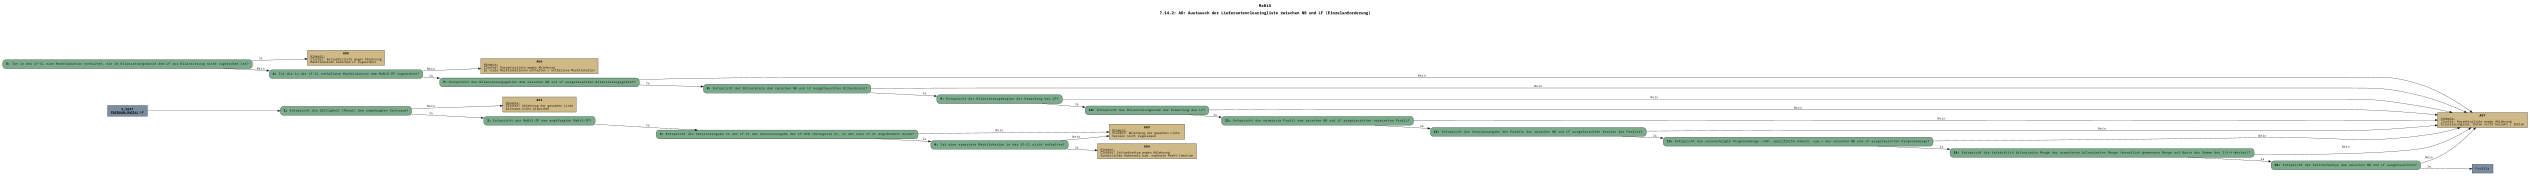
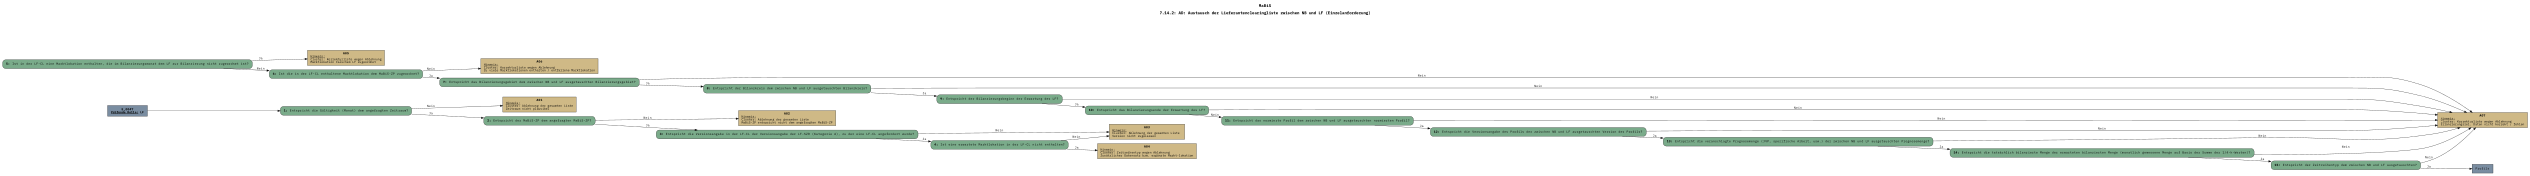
  digraph {
    fontname="IBM Plex Mono"
    label=<<B><FONT POINT-SIZE="18">MaBiS</FONT></B><BR/><BR/><B><FONT POINT-SIZE="16">7.14.2: AD: Austausch der Lieferantenclearingliste zwischen NB und LF (Einzelanforderung)</FONT></B><BR/><BR/><BR/><BR/>>
    labelloc=t
    rankdir=LR
    node [fillcolor="#7aab8a" fontname="IBM Plex Mono" margin="0.2,0.12" shape=box style="filled,rounded"]
    edge [fontname="IBM Plex Mono"]
    n1 [fillcolor="#7a8da1" label=<<B>E_0047</B><BR align="center"/><FONT point-size="12"><B><U>Prüfende Rolle:</U> LF</B></FONT><BR align="center"/>> style=filled]
    n2 [label=<<B>1: </B>Entspricht die Gültigkeit (Monat) dem angefragten Zeitraum?<BR align="left"/>>]
    n3 [fillcolor="#cfb986" label=<<B>A01</B><BR align="center"/><FONT point-size="12"><U>Hinweis:</U><BR align="left"/>Cluster: Ablehnung der gesamten Liste<BR align="left"/>Zeitraum nicht plausibel<BR align="left"/></FONT>> margin="0.17,0.08" style=filled]
    n4 [label=<<B>2: </B>Entspricht der MaBiS-ZP dem angefragten MaBiS-ZP?<BR align="left"/>>]
+   n5 [fillcolor="#cfb986" label=<<B>A02</B><BR align="center"/><FONT point-size="12"><U>Hinweis:</U><BR align="left"/>Cluster: Ablehnung der gesamten Liste <BR align="left"/>MaBiS-ZP entspricht nicht dem angefragten MaBiS-ZP<BR align="left"/></FONT>> margin="0.17,0.08" style=filled]
    n6 [label=<<B>3: </B>Entspricht die Versionsangabe in der LF-CL der Versionsangabe der LF-SZR (Kategorie A), zu der eine LF-CL angefordert wurde?<BR align="left"/>>]
    n7 [fillcolor="#cfb986" label=<<B>A03</B><BR align="center"/><FONT point-size="12"><U>Hinweis:</U><BR align="left"/>Cluster: Ablehnung der gesamten Liste <BR align="left"/>Version nicht zugelassen<BR align="left"/></FONT>> margin="0.17,0.08" style=filled]
    n8 [label=<<B>4: </B>Ist eine erwartete Marktlokation in der LF-CL nicht enthalten?<BR align="left"/>>]
    n9 [fillcolor="#cfb986" label=<<B>A04</B><BR align="center"/><FONT point-size="12"><U>Hinweis:</U><BR align="left"/>Cluster: Zeitreihentyp wegen Ablehnung<BR align="left"/>Zusätzlicher Datensatz bzw. ergänzte Markt-lokation<BR align="left"/></FONT>> margin="0.17,0.08" style=filled]
    n10 [label=<<B>5: </B>Ist in der LF-CL eine Marktlokation enthalten, die im Bilanzierungsmonat dem LF zur Bilanzierung nicht zugeordnet ist?<BR align="left"/>>]
    n11 [fillcolor="#cfb986" label=<<B>A05</B><BR align="center"/><FONT point-size="12"><U>Hinweis:</U><BR align="left"/>Cluster: Korrekturliste wegen Ablehnung<BR align="left"/>Marktlokation falschem LF zugeordnet<BR align="left"/></FONT>> margin="0.17,0.08" style=filled]
    n12 [label=<<B>6: </B>Ist die in der LF-CL enthaltene Marktlokation dem MaBiS-ZP zugeordnet?<BR align="left"/>>]
    n13 [fillcolor="#cfb986" label=<<B>A06</B><BR align="center"/><FONT point-size="12"><U>Hinweis:</U><BR align="left"/>Cluster: Korrekturliste wegen Ablehnung<BR align="left"/>Zu viele Marktlokationen enthalten / entfallene Marktlokation<BR align="left"/></FONT>> margin="0.17,0.08" style=filled]
    n14 [label=<<B>7: </B>Entspricht das Bilanzierungsgebiet dem zwischen NB und LF ausgetauschten Bilanzierungsgebiet?<BR align="left"/>>]
    n15 [fillcolor="#cfb986" label=<<B>A07</B><BR align="center"/><FONT point-size="12"><U>Hinweis:</U><BR align="left"/>Cluster: Korrekturliste wegen Ablehnung<BR align="left"/>Bilanzierungsrel. Daten nicht korrekt / fehlen<BR align="left"/></FONT>> margin="0.17,0.08" style=filled]
    n16 [label=<<B>8: </B>Entspricht der Bilanzkreis dem zwischen NB und LF ausgetauschten Bilanzkreis?<BR align="left"/>>]
    n17 [label=<<B>9: </B>Entspricht der Bilanzierungsbeginn der Erwartung des LF?<BR align="left"/>>]
    n18 [label=<<B>10: </B>Entspricht das Bilanzierungsende der Erwartung des LF?<BR align="left"/>>]
    n19 [label=<<B>11: </B>Entspricht das normierte Profil dem zwischen NB und LF ausgetauschten normierten Profil?<BR align="left"/>>]
    n20 [label=<<B>12: </B>Entspricht die Versionsangabe des Profils der zwischen NB und LF ausgetauschten Version des Profils?<BR align="left"/>>]
    n21 [label=<<B>13: </B>Entspricht die veranschlagte Prognosemenge (JVP, spezifische Arbeit, usw.) der zwischen NB und LF ausgetauschten Prognosemenge?<BR align="left"/>>]
    n22 [label=<<B>14: </B>Entspricht die tatsächlich bilanzierte Menge der erwarteten bilanzierten Menge (monatlich gemessene Menge auf Basis der Summe der 1/4-h-Werten)?<BR align="left"/>>]
    n23 [label=<<B>15: </B>Entspricht der Zeitreihentyp dem zwischen NB und LF ausgetauschten?<BR align="left"/>>]
    n24 [fillcolor="#7a8da1" label=Profils style=filled]
    n1 -> n2
    n2 -> n3 [label=Nein]
    n2 -> n4 [label=Ja]
+   n4 -> n5 [label=Nein]
    n4 -> n6 [label=Ja]
    n6 -> n7 [label=Nein]
    n6 -> n8 [label=Ja]
    n8 -> n7 [label=Nein]
    n8 -> n9 [label=Ja]
    n10 -> n11 [label=Ja]
    n10 -> n12 [label=Nein]
    n12 -> n13 [label=Nein]
    n12 -> n14 [label=Ja]
    n14 -> n15 [label=Nein]
    n14 -> n16 [label=Ja]
    n16 -> n15 [label=Nein]
    n16 -> n17 [label=Ja]
    n17 -> n15 [label=Nein]
    n17 -> n18 [label=Ja]
    n18 -> n15 [label=Nein]
-   n18 -> n19 [label=Ja]
+   n18 -> n19 [label=Nein]
    n19 -> n15 [label=Nein]
    n19 -> n20 [label=Ja]
    n20 -> n15 [label=Nein]
    n20 -> n21 [label=Ja]
    n21 -> n15 [label=Nein]
    n21 -> n22 [label=Ja]
    n22 -> n15 [label=Nein]
    n22 -> n23 [label=Ja]
    n23 -> n15 [label=Nein]
    n23 -> n24 [label=Ja]
  }
